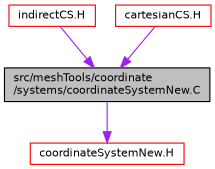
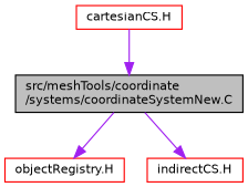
  digraph {
    node [color=red fontname=Helvetica fontsize=10 shape=record]
    edge [color=purple fontname=Helvetica fontsize=10 labelfontname=Helvetica labelfontsize=10 style=solid]
    n1 [color=black fillcolor=grey75 fontcolor=black height=0.2 label="src/meshTools/coordinate\l/systems/coordinateSystemNew.C" style=filled width=0.4]
-   n2 [height=0.2 label="coordinateSystemNew.H" width=0.4]
+   n2 [height=0.2 label="objectRegistry.H" width=0.4]
    n3 [height=0.2 label="indirectCS.H" width=0.4]
    n4 [height=0.2 label="cartesianCS.H" width=0.4]
    n1 -> n2
-   n3 -> n1
+   n1 -> n3
    n4 -> n1
  }
